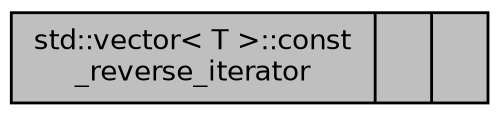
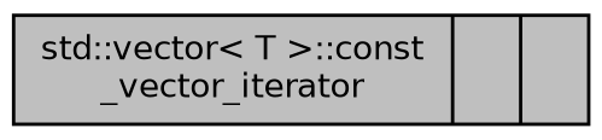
  digraph {
    rankdir=LR
-   n1 [color=black fillcolor=grey75 fontcolor=black fontname=Helvetica fontsize=10 height=0.2 label="{std::vector\< T \>::const\l_reverse_iterator\n||}" shape=record style=filled width=0.4]
+   n1 [color=black fillcolor=grey75 fontcolor=black fontname=Helvetica fontsize=10 height=0.2 label="{std::vector\< T \>::const\l_vector_iterator\n||}" shape=record style=filled width=0.4]
  }
